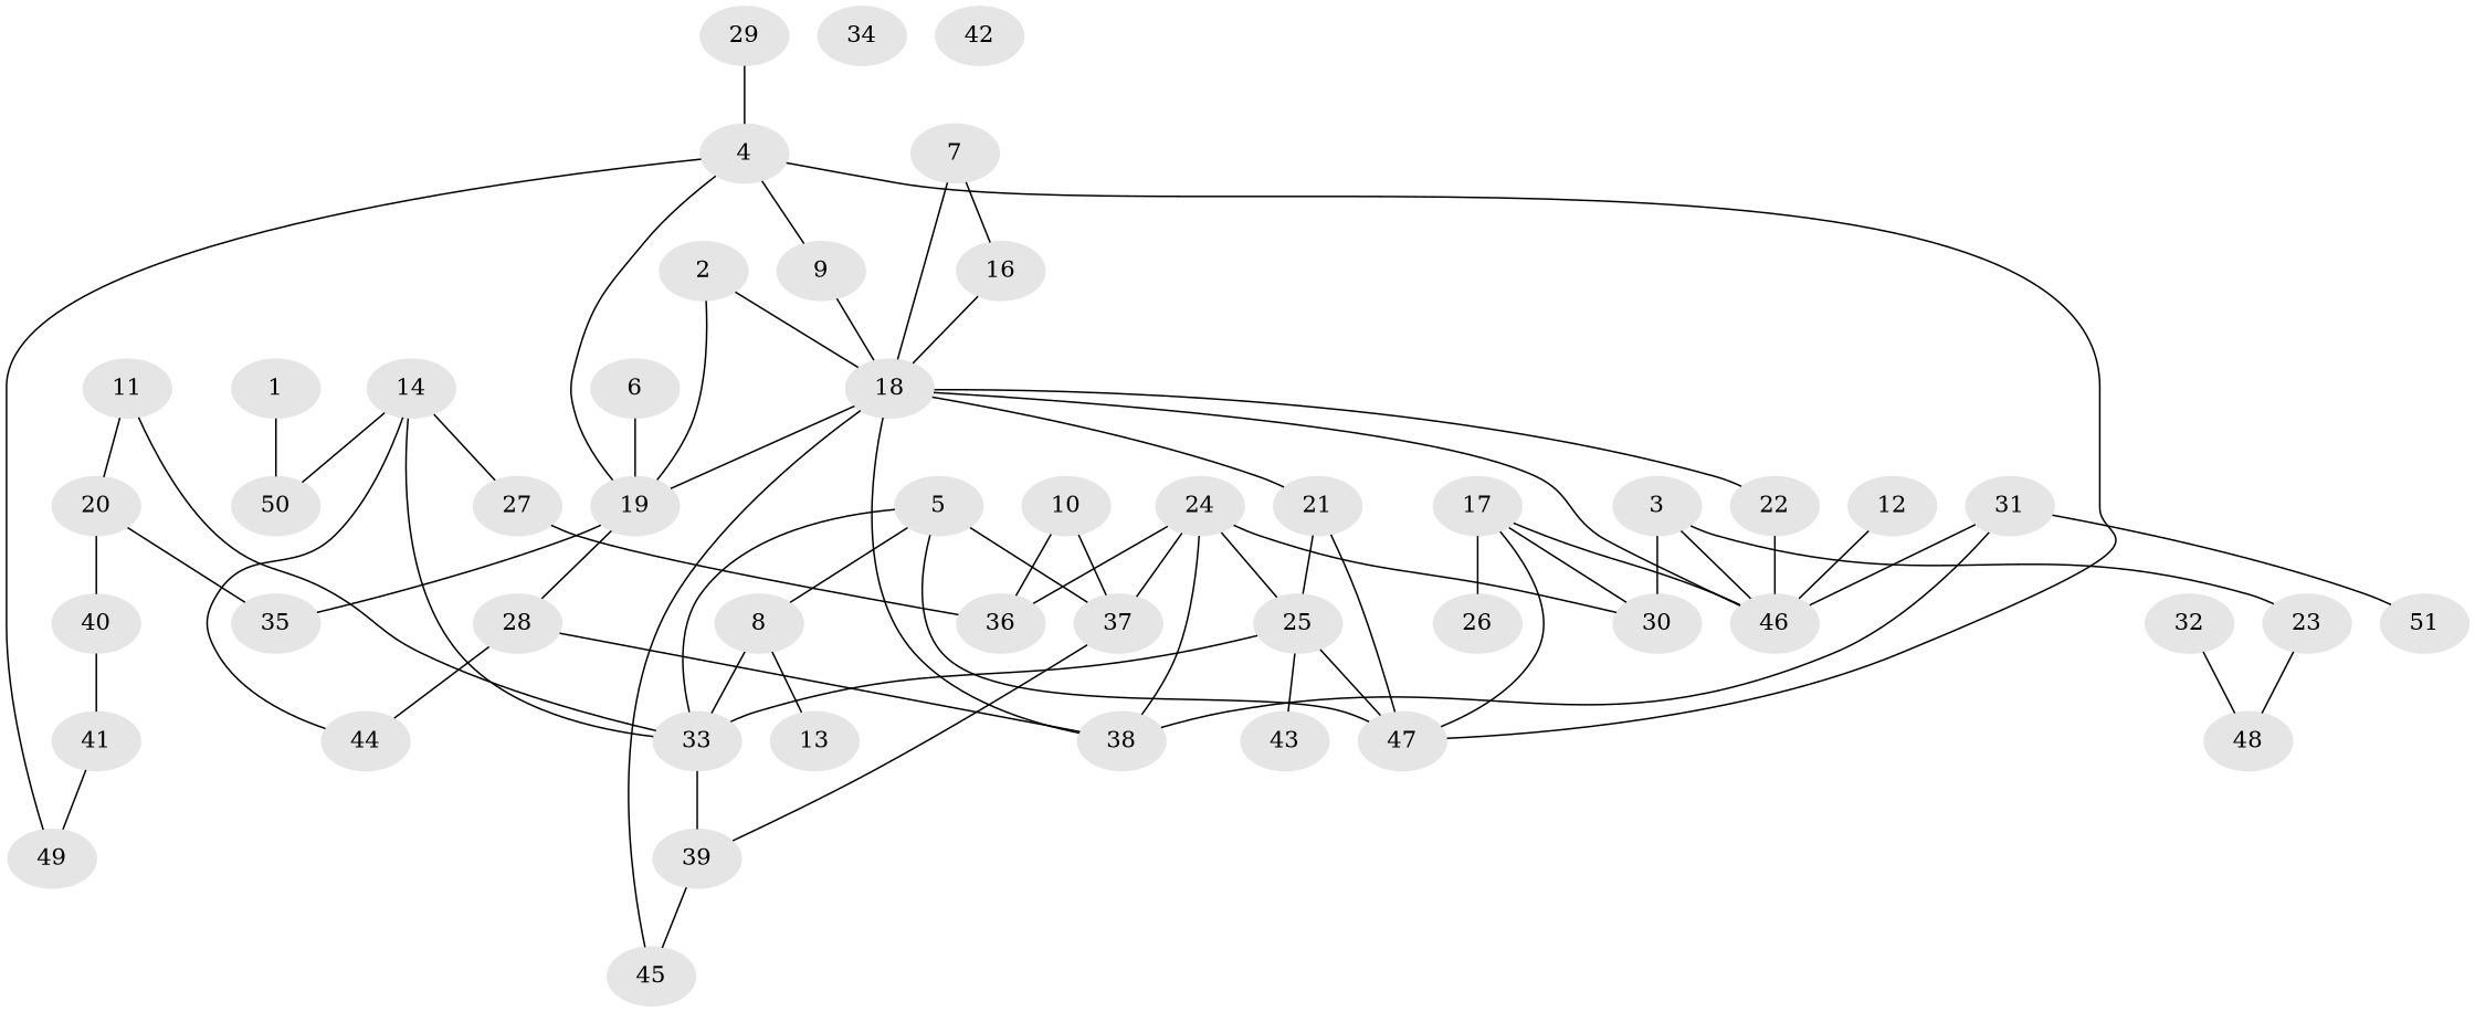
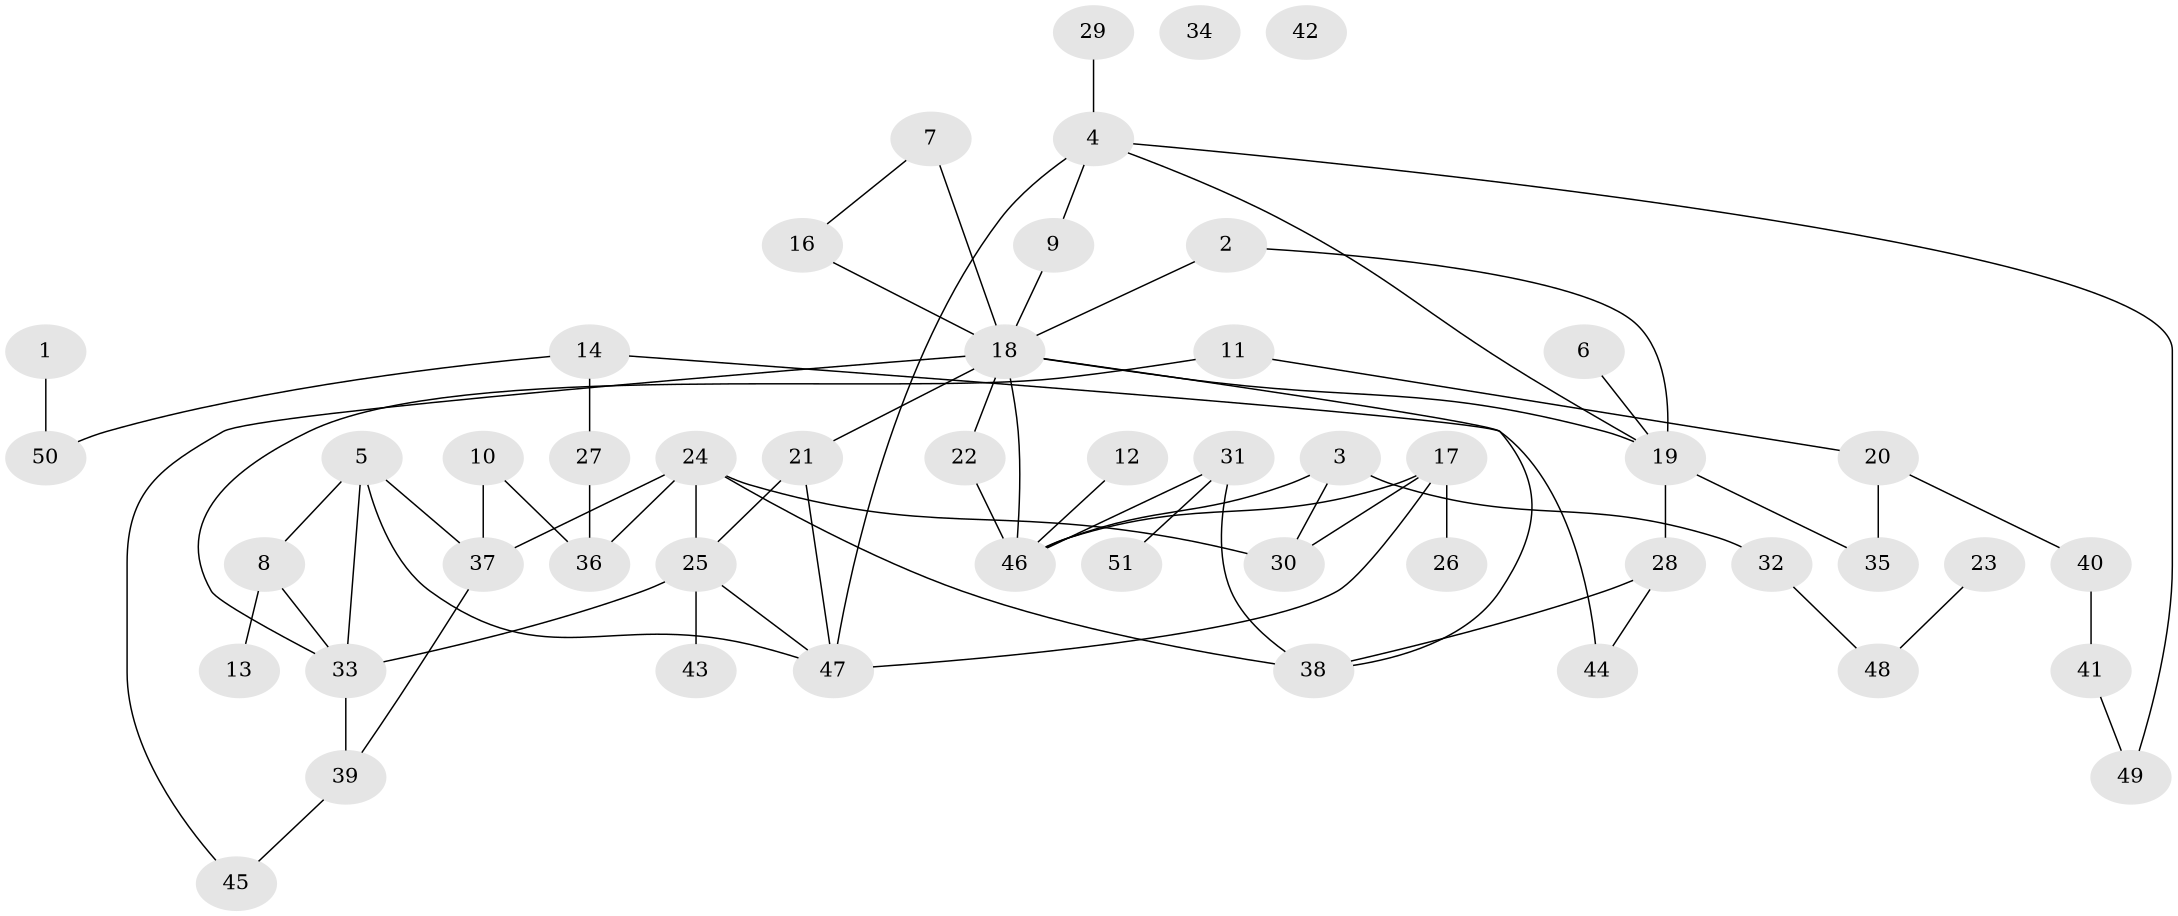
  graph {
    node [color=gray90 style=filled]
    1
    50
    2
    18
    19
    4
    9
    47
    49
    46
    21
    22
    38
    45
    28
    35
    3
    23
    30
    48
    5
    8
    33
    37
    13
    39
    6
    7
    16
    10
    36
    11
    20
    40
    12
    14
    27
    44
    17
    26
    25
    41
    43
    24
    29
    31
    51
    32
    34
    42
    1 -- 50
    2 -- 18
    2 -- 19
    18 -- 19
    18 -- 46
    18 -- 21
    18 -- 22
    18 -- 38
    18 -- 45
    19 -- 28
    19 -- 35
    4 -- 19
    4 -- 9
    4 -- 47
    4 -- 49
    9 -- 18
    21 -- 47
    21 -- 25
    22 -- 46
    28 -- 38
    28 -- 44
    3 -- 46
-   3 -- 23
+   3 -- 32
    3 -- 30
    23 -- 48
    5 -- 47
    5 -- 8
    5 -- 33
    5 -- 37
    8 -- 33
    8 -- 13
    33 -- 39
    37 -- 39
    39 -- 45
    6 -- 19
    7 -- 18
    7 -- 16
    16 -- 18
    10 -- 37
    10 -- 36
    11 -- 33
    11 -- 20
    20 -- 35
    20 -- 40
    40 -- 41
    12 -- 46
    14 -- 50
-   14 -- 33
    14 -- 27
    14 -- 44
    27 -- 36
    17 -- 47
    17 -- 46
    17 -- 30
    17 -- 26
    25 -- 47
    25 -- 33
    25 -- 43
    41 -- 49
    24 -- 38
    24 -- 30
    24 -- 37
    24 -- 36
    24 -- 25
    29 -- 4
    31 -- 46
    31 -- 38
    31 -- 51
    32 -- 48
  }
